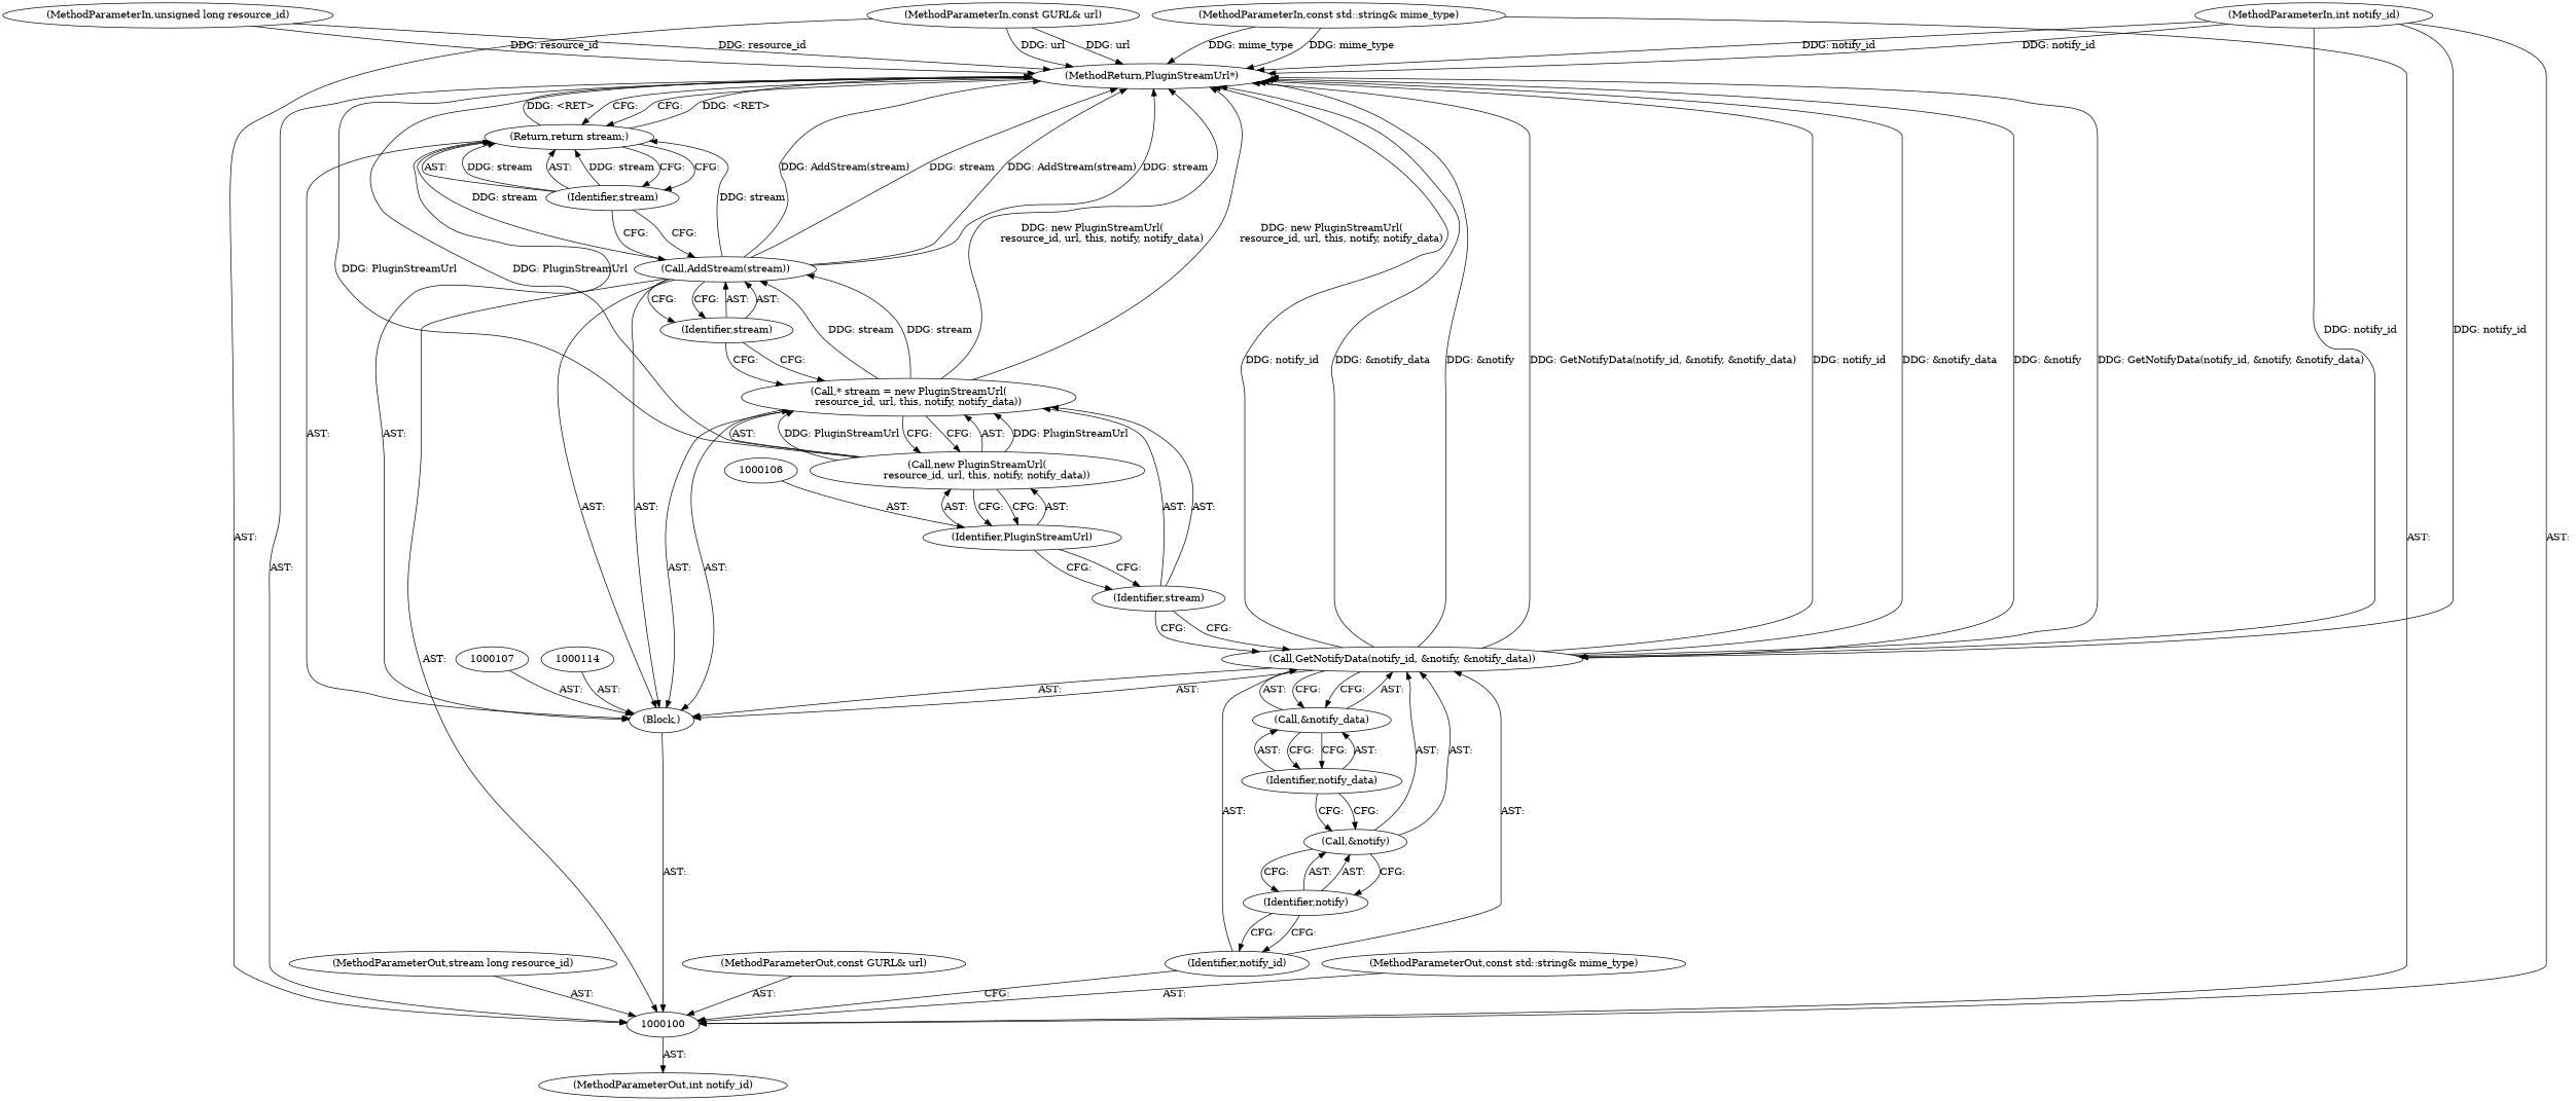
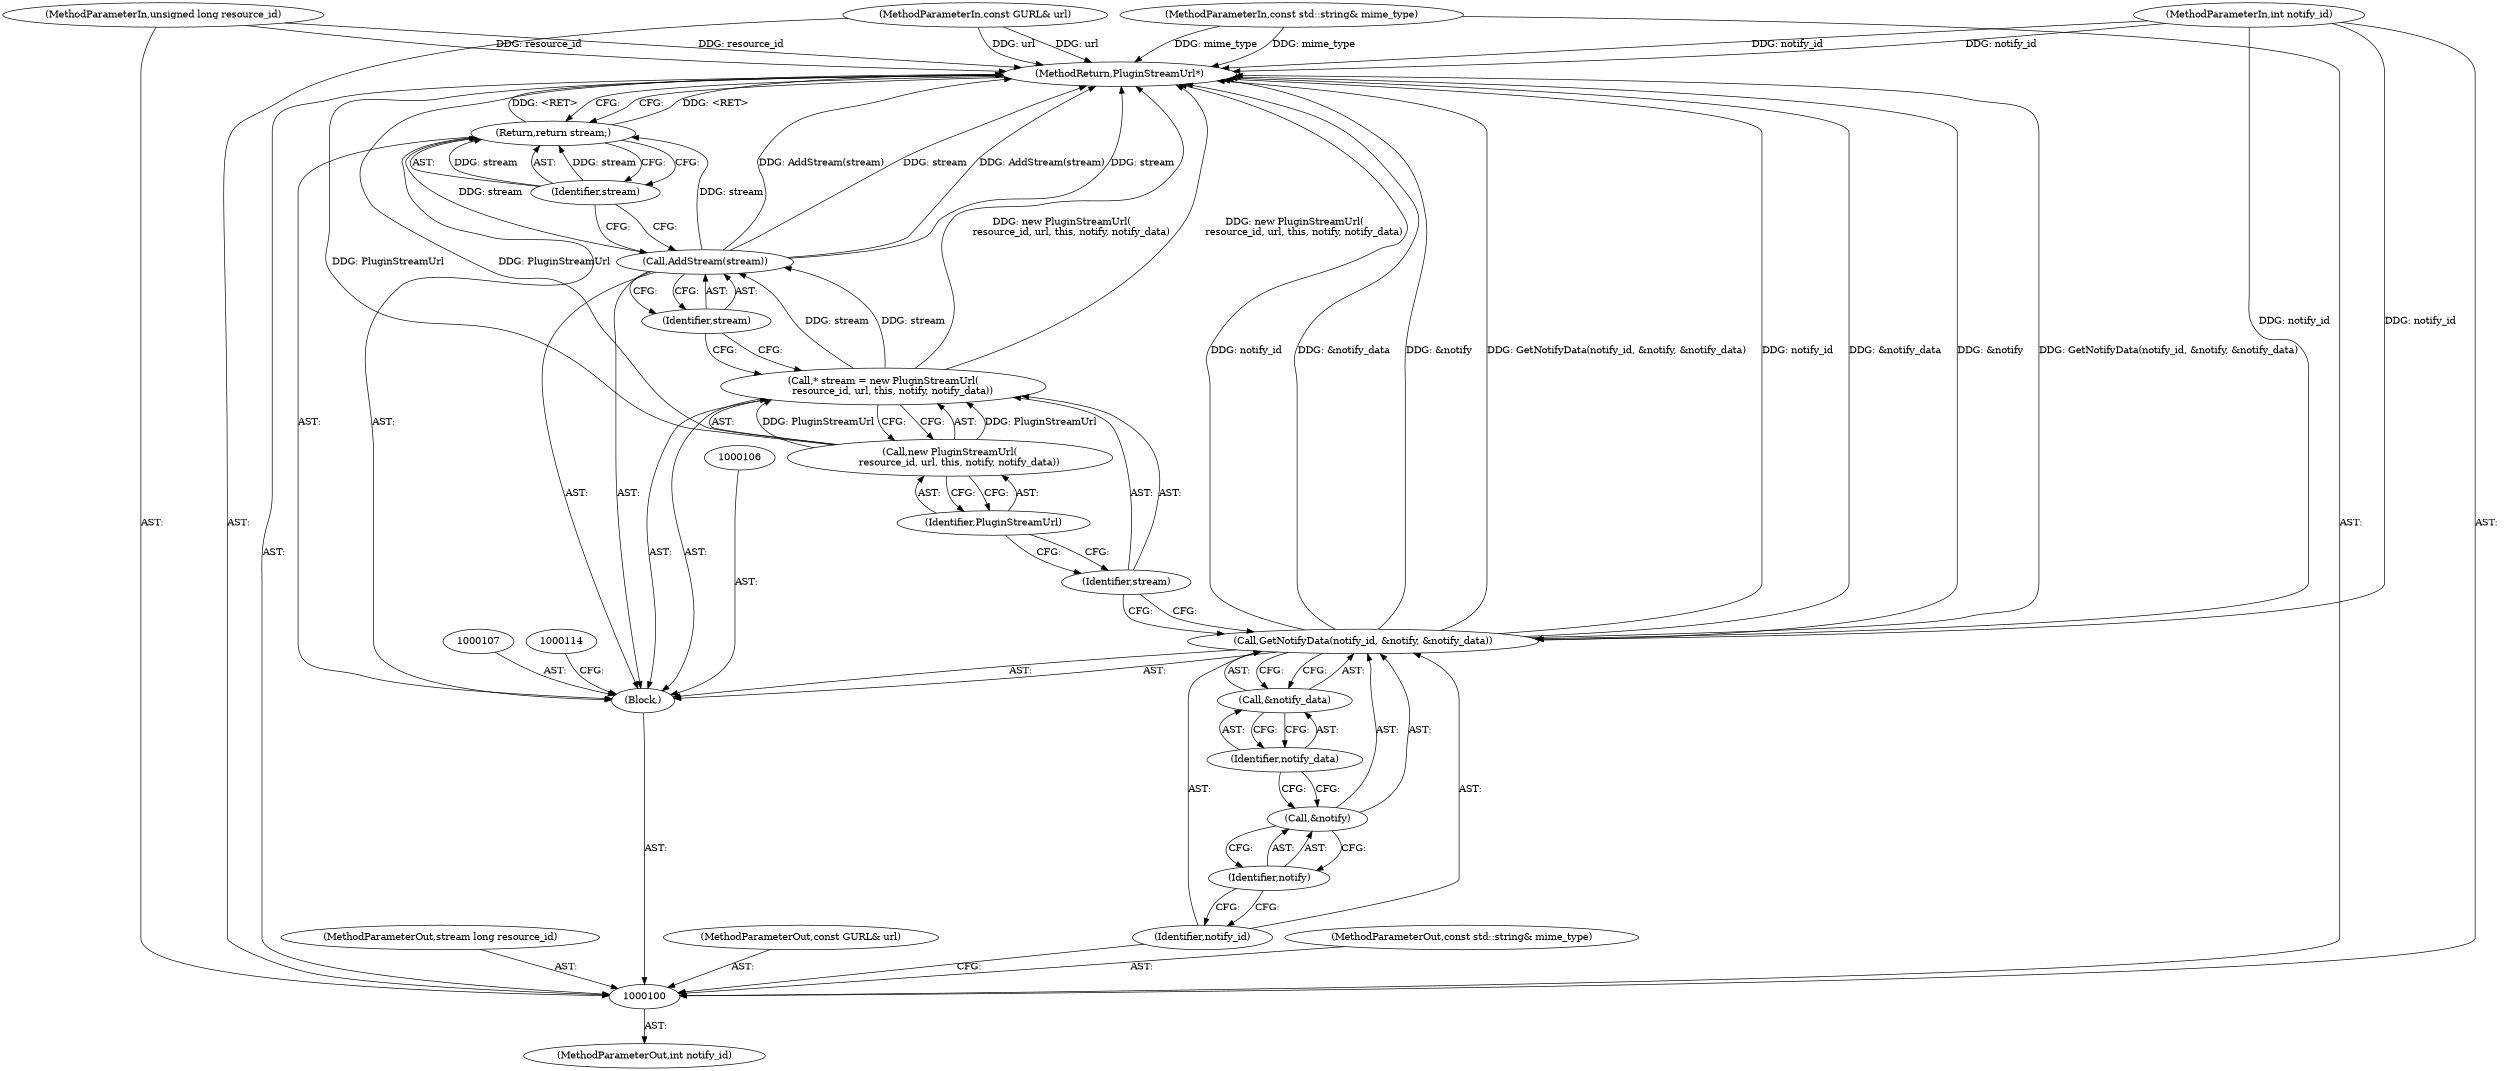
  digraph {
    n1 [label="(MethodReturn,PluginStreamUrl*)"]
    n2 [label="(Return,return stream;)"]
    1000100
    n4 [label="(Block,)"]
    n5 [label="(Identifier,stream)"]
    n6 [label="(MethodParameterOut,int notify_id)"]
    n7 [label="(MethodParameterIn,unsigned long resource_id)"]
    n8 [label="(MethodParameterOut,stream long resource_id)"]
    n9 [label="(Identifier,stream)"]
    n10 [label="(Call,AddStream(stream))"]
    n11 [label="(Call,* stream = new PluginStreamUrl(\n      resource_id, url, this, notify, notify_data))"]
    n12 [label="(Call,new PluginStreamUrl(\n      resource_id, url, this, notify, notify_data))"]
    n13 [label="(MethodParameterIn,const GURL& url)"]
    n14 [label="(MethodParameterOut,const GURL& url)"]
    n15 [label="(MethodParameterIn,const std::string& mime_type)"]
    n16 [label="(MethodParameterOut,const std::string& mime_type)"]
    n17 [label="(MethodParameterIn,int notify_id)"]
    n18 [label="(Call,GetNotifyData(notify_id, &notify, &notify_data))"]
    n19 [label="(Call,&notify_data)"]
    n20 [label="(Identifier,notify_id)"]
    n21 [label="(Identifier,notify_data)"]
    n22 [label="(Call,&notify)"]
    n23 [label="(Identifier,notify)"]
    n24 [label="(Identifier,PluginStreamUrl)"]
    n25 [label="(Identifier,stream)"]
    1000106
    1000107
    1000114
    n1 -> n2 [label="CFG: "]
    n1 -> n2 [label="CFG: "]
    n1 -> 1000100 [label="AST: "]
    n2 -> n1 [label="DDG: <RET>"]
    n2 -> n1 [label="DDG: <RET>"]
    n2 -> n4 [label="AST: "]
    n2 -> n4 [label="AST: "]
    n2 -> n5 [label="CFG: "]
    n2 -> n5 [label="CFG: "]
    1000100 -> n6 [label="AST: "]
    n4 -> 1000100 [label="AST: "]
    n5 -> n2 [label="AST: "]
    n5 -> n2 [label="DDG: stream"]
    n5 -> n2 [label="AST: "]
    n5 -> n2 [label="DDG: stream"]
    n5 -> n10 [label="CFG: "]
    n5 -> n10 [label="CFG: "]
    n7 -> n1 [label="DDG: resource_id"]
    n7 -> n1 [label="DDG: resource_id"]
-   n10 -> 1000100 [label="AST: "]
+   n7 -> 1000100 [label="AST: "]
    n8 -> 1000100 [label="AST: "]
    n9 -> n10 [label="AST: "]
    n9 -> n10 [label="AST: "]
    n9 -> n11 [label="CFG: "]
    n9 -> n11 [label="CFG: "]
    n10 -> n1 [label="DDG: AddStream(stream)"]
    n10 -> n1 [label="DDG: stream"]
    n10 -> n1 [label="DDG: AddStream(stream)"]
    n10 -> n1 [label="DDG: stream"]
    n10 -> n2 [label="DDG: stream"]
    n10 -> n2 [label="DDG: stream"]
    n10 -> n4 [label="AST: "]
    n10 -> n4 [label="AST: "]
    n10 -> n9 [label="CFG: "]
    n10 -> n9 [label="CFG: "]
    n11 -> n1 [label="DDG: new PluginStreamUrl(\n      resource_id, url, this, notify, notify_data)"]
    n11 -> n1 [label="DDG: new PluginStreamUrl(\n      resource_id, url, this, notify, notify_data)"]
    n11 -> n4 [label="AST: "]
    n11 -> n4 [label="AST: "]
    n11 -> n10 [label="DDG: stream"]
    n11 -> n10 [label="DDG: stream"]
    n11 -> n12 [label="CFG: "]
    n11 -> n12 [label="CFG: "]
    n12 -> n1 [label="DDG: PluginStreamUrl"]
    n12 -> n1 [label="DDG: PluginStreamUrl"]
    n12 -> n11 [label="AST: "]
    n12 -> n11 [label="DDG: PluginStreamUrl"]
    n12 -> n11 [label="AST: "]
    n12 -> n11 [label="DDG: PluginStreamUrl"]
    n12 -> n24 [label="CFG: "]
    n12 -> n24 [label="CFG: "]
    n13 -> n1 [label="DDG: url"]
    n13 -> n1 [label="DDG: url"]
    n13 -> 1000100 [label="AST: "]
    n14 -> 1000100 [label="AST: "]
    n15 -> n1 [label="DDG: mime_type"]
    n15 -> n1 [label="DDG: mime_type"]
    n15 -> 1000100 [label="AST: "]
    n16 -> 1000100 [label="AST: "]
    n17 -> n1 [label="DDG: notify_id"]
    n17 -> n1 [label="DDG: notify_id"]
    n17 -> 1000100 [label="AST: "]
    n17 -> n18 [label="DDG: notify_id"]
    n17 -> n18 [label="DDG: notify_id"]
    n18 -> n1 [label="DDG: GetNotifyData(notify_id, &notify, &notify_data)"]
    n18 -> n1 [label="DDG: notify_id"]
    n18 -> n1 [label="DDG: &notify_data"]
    n18 -> n1 [label="DDG: &notify"]
    n18 -> n1 [label="DDG: GetNotifyData(notify_id, &notify, &notify_data)"]
    n18 -> n1 [label="DDG: notify_id"]
    n18 -> n1 [label="DDG: &notify_data"]
    n18 -> n1 [label="DDG: &notify"]
    n18 -> n4 [label="AST: "]
    n18 -> n4 [label="AST: "]
    n18 -> n19 [label="CFG: "]
    n18 -> n19 [label="CFG: "]
    n19 -> n18 [label="AST: "]
    n19 -> n18 [label="AST: "]
    n19 -> n21 [label="CFG: "]
    n19 -> n21 [label="CFG: "]
    n20 -> 1000100 [label="CFG: "]
    n20 -> n18 [label="AST: "]
    n20 -> n18 [label="AST: "]
    n21 -> n19 [label="AST: "]
    n21 -> n19 [label="AST: "]
    n21 -> n22 [label="CFG: "]
    n21 -> n22 [label="CFG: "]
    n22 -> n18 [label="AST: "]
    n22 -> n18 [label="AST: "]
    n22 -> n23 [label="CFG: "]
    n22 -> n23 [label="CFG: "]
    n23 -> n20 [label="CFG: "]
    n23 -> n20 [label="CFG: "]
    n23 -> n22 [label="AST: "]
    n23 -> n22 [label="AST: "]
    n24 -> n12 [label="AST: "]
    n24 -> n12 [label="AST: "]
    n24 -> n25 [label="CFG: "]
    n24 -> n25 [label="CFG: "]
    n25 -> n11 [label="AST: "]
    n25 -> n11 [label="AST: "]
    n25 -> n18 [label="CFG: "]
    n25 -> n18 [label="CFG: "]
-   1000106 -> n24 [label="AST: "]
+   1000106 -> n4 [label="AST: "]
    1000107 -> n4 [label="AST: "]
-   1000114 -> n4 [label="AST: "]
+   1000114 -> n4 [label="CFG: "]
  }
